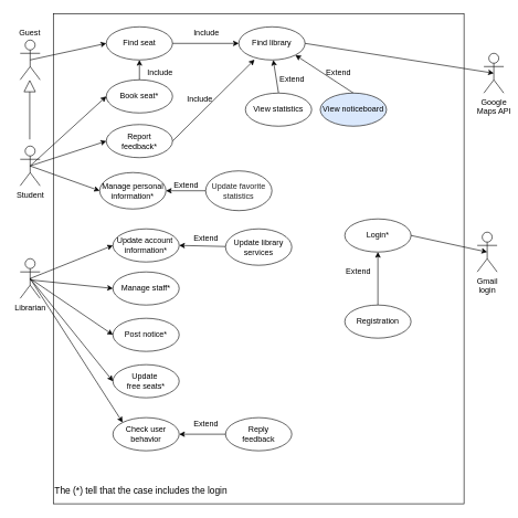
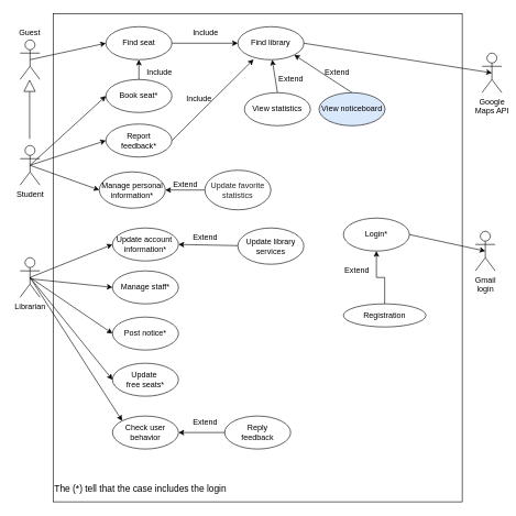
  <mxCell id="0" />
  <mxCell id="1" parent="0" />
  <mxCell id="2" value="" style="rounded=0;whiteSpace=wrap;html=1;" vertex="1" parent="1"><mxGeometry x="80" y="20" width="620" height="740" as="geometry" /></mxCell>
  <mxCell id="3" value="Student" style="shape=umlActor;verticalLabelPosition=bottom;labelBackgroundColor=#ffffff;verticalAlign=top;html=1;" vertex="1" parent="1"><mxGeometry x="30" y="220" width="30" height="60" as="geometry" /></mxCell>
  <mxCell id="4" value="" style="shape=umlActor;verticalLabelPosition=bottom;labelBackgroundColor=#ffffff;verticalAlign=top;html=1;" vertex="1" parent="1"><mxGeometry x="30" y="60" width="30" height="60" as="geometry" /></mxCell>
  <mxCell id="5" value="&amp;nbsp; Guest" style="text;html=1;resizable=0;points=[];autosize=1;align=left;verticalAlign=top;spacingTop=-4;" vertex="1" parent="1"><mxGeometry x="20" y="40" width="50" height="20" as="geometry" /></mxCell>
  <mxCell id="6" style="edgeStyle=none;rounded=0;orthogonalLoop=1;jettySize=auto;html=1;entryX=0;entryY=0.5;entryDx=0;entryDy=0;" edge="1" parent="1" target="48"><mxGeometry relative="1" as="geometry"><mxPoint x="45" y="422" as="sourcePoint" /></mxGeometry></mxCell>
  <mxCell id="7" style="edgeStyle=none;rounded=0;orthogonalLoop=1;jettySize=auto;html=1;entryX=0;entryY=0.5;entryDx=0;entryDy=0;exitX=0.5;exitY=0.5;exitDx=0;exitDy=0;exitPerimeter=0;" edge="1" parent="1" source="8" target="49"><mxGeometry relative="1" as="geometry" /></mxCell>
  <mxCell id="8" value="Librarian&lt;br&gt;" style="shape=umlActor;verticalLabelPosition=bottom;labelBackgroundColor=#ffffff;verticalAlign=top;html=1;" vertex="1" parent="1"><mxGeometry x="30" y="390" width="30" height="60" as="geometry" /></mxCell>
  <mxCell id="9" style="edgeStyle=orthogonalEdgeStyle;rounded=0;orthogonalLoop=1;jettySize=auto;html=1;exitX=0.5;exitY=0;exitDx=0;exitDy=0;entryX=0.5;entryY=1;entryDx=0;entryDy=0;" edge="1" parent="1" source="10" target="11"><mxGeometry relative="1" as="geometry" /></mxCell>
  <mxCell id="10" value="Book seat*" style="ellipse;whiteSpace=wrap;html=1;" vertex="1" parent="1"><mxGeometry x="160" y="120" width="100" height="50" as="geometry" /></mxCell>
  <mxCell id="11" value="Find&amp;nbsp;seat" style="ellipse;whiteSpace=wrap;html=1;" vertex="1" parent="1"><mxGeometry x="160" y="40" width="100" height="50" as="geometry" /></mxCell>
  <mxCell id="12" value="Manage personal information*" style="ellipse;whiteSpace=wrap;html=1;" vertex="1" parent="1"><mxGeometry x="150" y="260" width="100" height="55" as="geometry" /></mxCell>
  <mxCell id="13" style="rounded=0;orthogonalLoop=1;jettySize=auto;html=1;entryX=0.238;entryY=0.991;entryDx=0;entryDy=0;exitX=1;exitY=0.5;exitDx=0;exitDy=0;entryPerimeter=0;" edge="1" parent="1" source="14" target="20"><mxGeometry relative="1" as="geometry" /></mxCell>
  <mxCell id="14" value="Report&lt;br&gt;feedback*&lt;span style=&quot;color: rgba(0 , 0 , 0 , 0) ; font-family: monospace ; font-size: 0px ; white-space: nowrap&quot;&gt;%3CmxGraphModel%3E%3Croot%3E%3CmxCell%20id%3D%220%22%2F%3E%3CmxCell%20id%3D%221%22%20parent%3D%220%22%2F%3E%3CmxCell%20id%3D%222%22%20value%3D%22Find%26amp%3Bnbsp%3Bseat%22%20style%3D%22ellipse%3BwhiteSpace%3Dwrap%3Bhtml%3D1%3B%22%20vertex%3D%221%22%20parent%3D%221%22%3E%3CmxGeometry%20x%3D%22190%22%20y%3D%22130%22%20width%3D%22100%22%20height%3D%2250%22%20as%3D%22geometry%22%2F%3E%3C%2FmxCell%3E%3C%2Froot%3E%3C%2FmxGraphModel%3E&lt;/span&gt;" style="ellipse;whiteSpace=wrap;html=1;" vertex="1" parent="1"><mxGeometry x="160" y="187.5" width="100" height="50" as="geometry" /></mxCell>
  <mxCell id="15" value="Reply&lt;br&gt;feedback" style="ellipse;whiteSpace=wrap;html=1;" vertex="1" parent="1"><mxGeometry x="340" y="630" width="100" height="50" as="geometry" /></mxCell>
  <mxCell id="16" value="Update&amp;nbsp;&lt;br&gt;free seats*&lt;span style=&quot;color: rgba(0 , 0 , 0 , 0) ; font-family: monospace ; font-size: 0px ; white-space: nowrap&quot;&gt;%3CmxGraphModel%3E%3Croot%3E%3CmxCell%20id%3D%220%22%2F%3E%3CmxCell%20id%3D%221%22%20parent%3D%220%22%2F%3E%3CmxCell%20id%3D%222%22%20value%3D%22Manage%26lt%3Bbr%26gt%3Bfeedback%22%20style%3D%22ellipse%3BwhiteSpace%3Dwrap%3Bhtml%3D1%3B%22%20vertex%3D%221%22%20parent%3D%221%22%3E%3CmxGeometry%20x%3D%22190%22%20y%3D%22380%22%20width%3D%22100%22%20height%3D%2250%22%20as%3D%22geometry%22%2F%3E%3C%2FmxCell%3E%3C%2Froot%3E%3C%2FmxGraphModel%3E*&lt;/span&gt;" style="ellipse;whiteSpace=wrap;html=1;" vertex="1" parent="1"><mxGeometry x="170" y="550" width="100" height="50" as="geometry" /></mxCell>
  <mxCell id="17" value="Update account&amp;nbsp;&lt;br&gt;information*" style="ellipse;whiteSpace=wrap;html=1;" vertex="1" parent="1"><mxGeometry x="170" y="345" width="100" height="50" as="geometry" /></mxCell>
  <mxCell id="18" value="Google&lt;br&gt;Maps API" style="shape=umlActor;verticalLabelPosition=bottom;labelBackgroundColor=#ffffff;verticalAlign=top;html=1;" vertex="1" parent="1"><mxGeometry x="730" y="80" width="30" height="60" as="geometry" /></mxCell>
  <mxCell id="19" value="Gmail&lt;br&gt;login" style="shape=umlActor;verticalLabelPosition=bottom;labelBackgroundColor=#ffffff;verticalAlign=top;html=1;" vertex="1" parent="1"><mxGeometry x="720" y="350" width="30" height="60" as="geometry" /></mxCell>
  <mxCell id="20" value="Find library" style="ellipse;whiteSpace=wrap;html=1;" vertex="1" parent="1"><mxGeometry x="360" y="40" width="100" height="50" as="geometry" /></mxCell>
  <mxCell id="21" value="Login*" style="ellipse;whiteSpace=wrap;html=1;" vertex="1" parent="1"><mxGeometry x="520" y="330" width="100" height="50" as="geometry" /></mxCell>
  <mxCell id="22" value="" style="edgeStyle=orthogonalEdgeStyle;rounded=0;orthogonalLoop=1;jettySize=auto;html=1;" edge="1" parent="1" source="23" target="21"><mxGeometry relative="1" as="geometry" /></mxCell>
- <mxCell id="23" value="Registration" style="ellipse;whiteSpace=wrap;html=1;" vertex="1" parent="1"><mxGeometry x="520" y="460" width="100" height="50" as="geometry" /></mxCell>
+ <mxCell id="23" value="Registration" style="ellipse;whiteSpace=wrap;html=1;" vertex="1" parent="1"><mxGeometry x="520" y="460" width="125" height="35" as="geometry" /></mxCell>
  <mxCell id="24" value="" style="endArrow=classic;html=1;entryX=0;entryY=0.5;entryDx=0;entryDy=0;exitX=0.5;exitY=0.5;exitDx=0;exitDy=0;exitPerimeter=0;" edge="1" parent="1" source="8" target="17"><mxGeometry width="50" height="50" relative="1" as="geometry"><mxPoint x="45" y="459" as="sourcePoint" /><mxPoint x="160" y="584" as="targetPoint" /></mxGeometry></mxCell>
  <mxCell id="25" value="" style="endArrow=classic;html=1;entryX=0;entryY=0.5;entryDx=0;entryDy=0;exitX=0.5;exitY=0.5;exitDx=0;exitDy=0;exitPerimeter=0;" edge="1" parent="1" source="8" target="16"><mxGeometry width="50" height="50" relative="1" as="geometry"><mxPoint x="20" y="760" as="sourcePoint" /><mxPoint x="70" y="710" as="targetPoint" /></mxGeometry></mxCell>
  <mxCell id="26" value="" style="endArrow=classic;html=1;entryX=0;entryY=0.5;entryDx=0;entryDy=0;exitX=0.5;exitY=0.5;exitDx=0;exitDy=0;exitPerimeter=0;" edge="1" parent="1" source="4" target="11"><mxGeometry width="50" height="50" relative="1" as="geometry"><mxPoint x="50" y="90" as="sourcePoint" /><mxPoint x="135" y="75" as="targetPoint" /></mxGeometry></mxCell>
  <mxCell id="27" value="" style="endArrow=classic;html=1;entryX=0;entryY=0.5;entryDx=0;entryDy=0;exitX=0.5;exitY=0.5;exitDx=0;exitDy=0;exitPerimeter=0;" edge="1" parent="1" source="3" target="10"><mxGeometry width="50" height="50" relative="1" as="geometry"><mxPoint x="55" y="150" as="sourcePoint" /><mxPoint x="170" y="75" as="targetPoint" /></mxGeometry></mxCell>
  <mxCell id="28" value="" style="endArrow=classic;html=1;entryX=0;entryY=0.5;entryDx=0;entryDy=0;exitX=0.5;exitY=0.5;exitDx=0;exitDy=0;exitPerimeter=0;" edge="1" parent="1" source="3" target="12"><mxGeometry width="50" height="50" relative="1" as="geometry"><mxPoint x="55" y="260" as="sourcePoint" /><mxPoint x="170" y="155" as="targetPoint" /></mxGeometry></mxCell>
  <mxCell id="29" value="" style="endArrow=classic;html=1;entryX=0;entryY=0.5;entryDx=0;entryDy=0;exitX=0.5;exitY=0.5;exitDx=0;exitDy=0;exitPerimeter=0;" edge="1" parent="1" source="3" target="14"><mxGeometry width="50" height="50" relative="1" as="geometry"><mxPoint x="55" y="260" as="sourcePoint" /><mxPoint x="170" y="237.5" as="targetPoint" /></mxGeometry></mxCell>
  <mxCell id="30" value="" style="endArrow=classic;html=1;entryX=0;entryY=0.5;entryDx=0;entryDy=0;exitX=1;exitY=0.5;exitDx=0;exitDy=0;" edge="1" parent="1" source="11" target="20"><mxGeometry width="50" height="50" relative="1" as="geometry"><mxPoint x="230" y="147.5" as="sourcePoint" /><mxPoint x="345" y="72.5" as="targetPoint" /></mxGeometry></mxCell>
  <mxCell id="31" value="" style="endArrow=classic;html=1;entryX=0.5;entryY=0.5;entryDx=0;entryDy=0;entryPerimeter=0;exitX=1;exitY=0.5;exitDx=0;exitDy=0;" edge="1" parent="1" source="20" target="18"><mxGeometry width="50" height="50" relative="1" as="geometry"><mxPoint x="460" y="90" as="sourcePoint" /><mxPoint x="370" y="100" as="targetPoint" /></mxGeometry></mxCell>
  <mxCell id="32" value="" style="endArrow=classic;html=1;entryX=0.5;entryY=0.5;entryDx=0;entryDy=0;entryPerimeter=0;exitX=1;exitY=0.5;exitDx=0;exitDy=0;" edge="1" parent="1" source="21" target="19"><mxGeometry width="50" height="50" relative="1" as="geometry"><mxPoint x="470" y="100" as="sourcePoint" /><mxPoint x="745" y="120" as="targetPoint" /></mxGeometry></mxCell>
  <mxCell id="33" value="" style="endArrow=classic;html=1;exitX=0;exitY=0.5;exitDx=0;exitDy=0;entryX=1;entryY=0.5;entryDx=0;entryDy=0;" edge="1" parent="1" source="15" target="55"><mxGeometry width="50" height="50" relative="1" as="geometry"><mxPoint x="50" y="420" as="sourcePoint" /><mxPoint x="160" y="552.5" as="targetPoint" /></mxGeometry></mxCell>
  <mxCell id="34" value="Include" style="text;html=1;resizable=0;points=[];autosize=1;align=left;verticalAlign=top;spacingTop=-4;" vertex="1" parent="1"><mxGeometry x="220" y="100" width="50" height="20" as="geometry" /></mxCell>
  <mxCell id="35" value="Extend" style="text;html=1;resizable=0;points=[];autosize=1;align=left;verticalAlign=top;spacingTop=-4;" vertex="1" parent="1"><mxGeometry x="520" y="400" width="50" height="20" as="geometry" /></mxCell>
  <mxCell id="36" value="Include" style="text;html=1;resizable=0;points=[];autosize=1;align=left;verticalAlign=top;spacingTop=-4;" vertex="1" parent="1"><mxGeometry x="290" y="40" width="50" height="20" as="geometry" /></mxCell>
  <mxCell id="37" style="edgeStyle=orthogonalEdgeStyle;rounded=0;orthogonalLoop=1;jettySize=auto;html=1;" edge="1" parent="1" source="38" target="12"><mxGeometry relative="1" as="geometry" /></mxCell>
  <mxCell id="38" value="&lt;font style=&quot;font-size: 12px&quot;&gt;&lt;span style=&quot;color: rgb(34 , 34 , 34) ; font-family: &amp;#34;arial&amp;#34; , sans-serif ; text-align: left ; white-space: pre-wrap&quot;&gt;Update favorite statistics&lt;/span&gt;&lt;/font&gt;" style="ellipse;whiteSpace=wrap;html=1;" vertex="1" parent="1"><mxGeometry x="310" y="257.5" width="100" height="60" as="geometry" /></mxCell>
  <mxCell id="39" value="Extend" style="text;html=1;resizable=0;points=[];autosize=1;align=left;verticalAlign=top;spacingTop=-4;" vertex="1" parent="1"><mxGeometry x="260" y="270" width="50" height="20" as="geometry" /></mxCell>
  <mxCell id="40" style="edgeStyle=none;rounded=0;orthogonalLoop=1;jettySize=auto;html=1;exitX=0.5;exitY=0;exitDx=0;exitDy=0;entryX=1;entryY=1;entryDx=0;entryDy=0;" edge="1" parent="1" source="41" target="20"><mxGeometry relative="1" as="geometry"><mxPoint x="420" y="90" as="targetPoint" /></mxGeometry></mxCell>
  <mxCell id="41" value="View noticeboard" style="ellipse;whiteSpace=wrap;html=1;fillColor=#dae8fc;" vertex="1" parent="1"><mxGeometry x="483" y="140" width="100" height="50" as="geometry" /></mxCell>
  <mxCell id="42" value="" style="endArrow=block;endSize=16;endFill=0;html=1;" edge="1" parent="1"><mxGeometry width="160" relative="1" as="geometry"><mxPoint x="44.41" y="210" as="sourcePoint" /><mxPoint x="44.41" y="120" as="targetPoint" /></mxGeometry></mxCell>
  <mxCell id="43" style="edgeStyle=none;rounded=0;orthogonalLoop=1;jettySize=auto;html=1;exitX=0.5;exitY=0;exitDx=0;exitDy=0;" edge="1" parent="1" source="44"><mxGeometry relative="1" as="geometry"><mxPoint x="412" y="90" as="targetPoint" /></mxGeometry></mxCell>
  <mxCell id="44" value="View statistics" style="ellipse;whiteSpace=wrap;html=1;" vertex="1" parent="1"><mxGeometry x="370" y="140" width="100" height="50" as="geometry" /></mxCell>
  <mxCell id="45" value="Extend" style="text;html=1;resizable=0;points=[];autosize=1;align=left;verticalAlign=top;spacingTop=-4;" vertex="1" parent="1"><mxGeometry x="420" y="110" width="50" height="20" as="geometry" /></mxCell>
  <mxCell id="46" value="Extend" style="text;html=1;resizable=0;points=[];autosize=1;align=left;verticalAlign=top;spacingTop=-4;" vertex="1" parent="1"><mxGeometry x="490" y="100" width="50" height="20" as="geometry" /></mxCell>
  <mxCell id="47" value="Include" style="text;html=1;resizable=0;points=[];autosize=1;align=left;verticalAlign=top;spacingTop=-4;" vertex="1" parent="1"><mxGeometry x="280" y="140" width="50" height="20" as="geometry" /></mxCell>
  <mxCell id="48" value="Manage staff*" style="ellipse;whiteSpace=wrap;html=1;" vertex="1" parent="1"><mxGeometry x="170" y="410" width="100" height="50" as="geometry" /></mxCell>
  <mxCell id="49" value="Post notice*" style="ellipse;whiteSpace=wrap;html=1;" vertex="1" parent="1"><mxGeometry x="170" y="480" width="100" height="50" as="geometry" /></mxCell>
  <mxCell id="50" style="edgeStyle=none;rounded=0;orthogonalLoop=1;jettySize=auto;html=1;entryX=1;entryY=0.5;entryDx=0;entryDy=0;" edge="1" parent="1" source="51" target="17"><mxGeometry relative="1" as="geometry" /></mxCell>
- <mxCell id="51" value="Update library&lt;br&gt;services" style="ellipse;whiteSpace=wrap;html=1;" vertex="1" parent="1"><mxGeometry x="340" y="345" width="100" height="55" as="geometry" /></mxCell>
+ <mxCell id="51" value="Update library&lt;br&gt;services" style="ellipse;whiteSpace=wrap;html=1;" vertex="1" parent="1"><mxGeometry x="360" y="345" width="100" height="55" as="geometry" /></mxCell>
  <mxCell id="52" value="Extend" style="text;html=1;resizable=0;points=[];autosize=1;align=left;verticalAlign=top;spacingTop=-4;" vertex="1" parent="1"><mxGeometry x="290" y="350" width="50" height="20" as="geometry" /></mxCell>
  <mxCell id="53" value="&lt;font style=&quot;font-size: 14px&quot;&gt;The (*) tell that the case includes the login&lt;/font&gt;" style="text;html=1;strokeColor=none;fillColor=none;align=center;verticalAlign=middle;whiteSpace=wrap;rounded=0;" vertex="1" parent="1"><mxGeometry x="80" y="730" width="265" height="20" as="geometry" /></mxCell>
  <mxCell id="54" value="" style="endArrow=classic;html=1;entryX=0;entryY=0;entryDx=0;entryDy=0;exitX=0.5;exitY=0.5;exitDx=0;exitDy=0;exitPerimeter=0;" edge="1" parent="1" source="8" target="55"><mxGeometry width="50" height="50" relative="1" as="geometry"><mxPoint x="45" y="440" as="sourcePoint" /><mxPoint x="170" y="725" as="targetPoint" /></mxGeometry></mxCell>
  <mxCell id="55" value="Check user behavior" style="ellipse;whiteSpace=wrap;html=1;" vertex="1" parent="1"><mxGeometry x="170" y="630" width="100" height="50" as="geometry" /></mxCell>
  <mxCell id="56" value="Extend" style="text;html=1;resizable=0;points=[];autosize=1;align=left;verticalAlign=top;spacingTop=-4;" vertex="1" parent="1"><mxGeometry x="290" y="630" width="50" height="20" as="geometry" /></mxCell>
